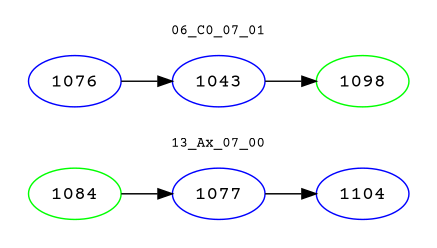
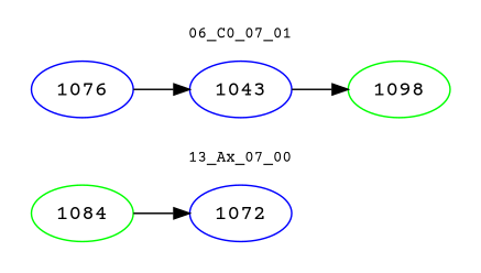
  digraph {
    fontname="Courier Prime"
    rankdir=LR
    node [color=blue fontname="Courier Prime"]
    edge [color=black fontname="Courier Prime"]
    n1 [color=green label=1084]
-   n2 [label=1077]
-   n3 [label=1104]
+   n2 [label=1072]
    n4 [label=1076]
    n5 [label=1043]
    n6 [color=green label=1098]
    subgraph cluster_1 {
      color=white
      fontsize=10
      label="13_Ax_07_00"
      n1
      n2
-     n3
    }
    subgraph cluster_2 {
      color=white
      fontsize=10
      label="06_C0_07_01"
      n4
      n5
      n6
    }
    n1 -> n2
-   n2 -> n3
    n4 -> n5
    n5 -> n6
  }
